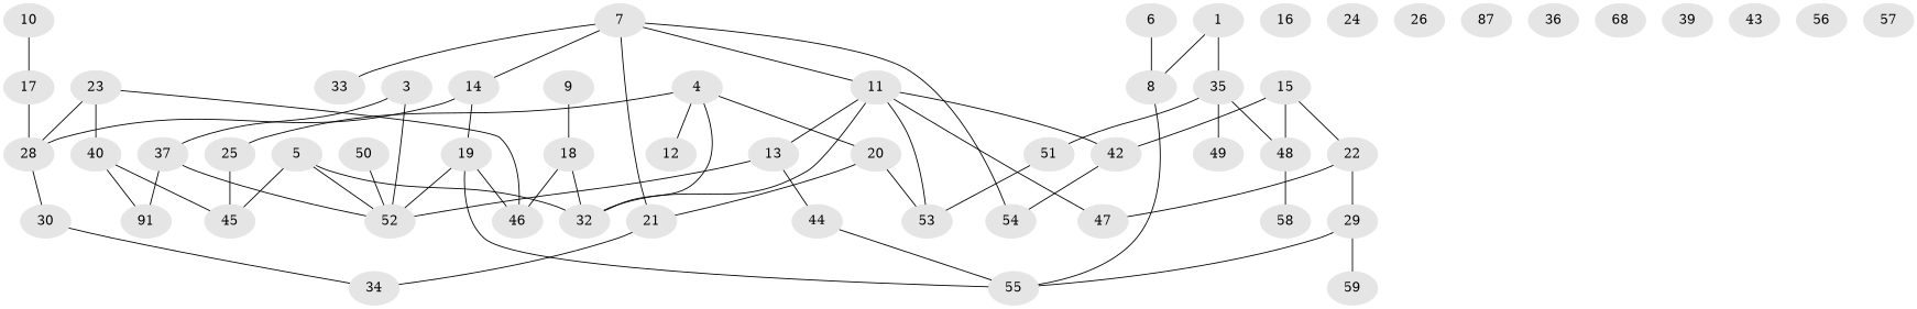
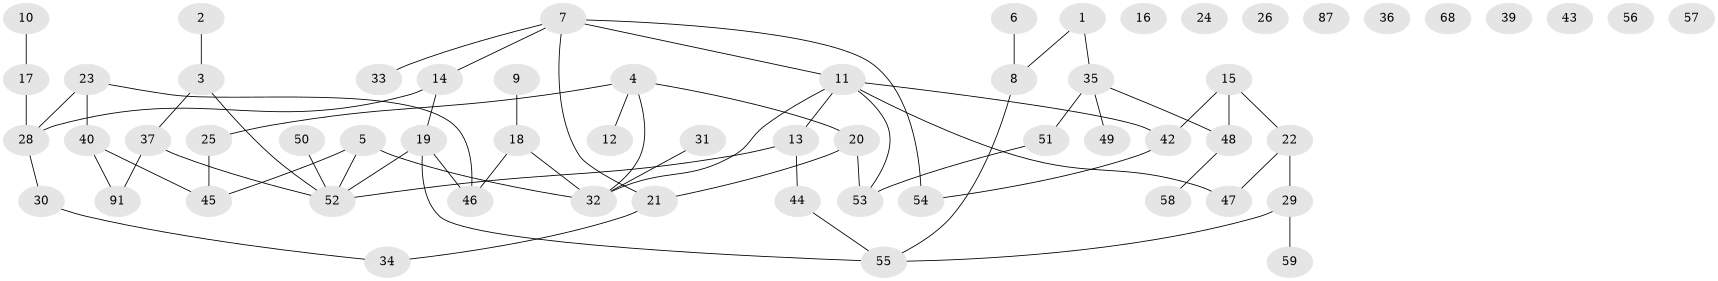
  graph {
    fontname="DejaVu Serif"
    node [color=gray90 fontname="DejaVu Serif" style=filled]
    edge [fontname="DejaVu Serif"]
    1
    8
    35
    55
    48
    49
    51
+   2
    3
    37
    52
    n12 [label=91]
    4
    12
    20
    25
    32
    21
    53
    45
    5
    6
    7
    11
    14
    33
    54
    13
    42
    47
    19
    28
    34
    9
    18
    46
    10
    17
    44
    30
    15
    22
    29
    58
    16
    59
    23
    40
    24
    26
    n51 [label=87]
+   31
    36
    n54 [label=68]
    39
    43
    50
    56
    57
    1 -- 8
    1 -- 35
    8 -- 55
    35 -- 48
    35 -- 49
    35 -- 51
    48 -- 58
    51 -- 53
+   2 -- 3
    3 -- 37
    3 -- 52
    37 -- 52
    37 -- n12
    4 -- 12
    4 -- 20
    4 -- 25
    4 -- 32
    20 -- 21
    20 -- 53
    25 -- 45
    21 -- 34
    5 -- 52
    5 -- 32
    5 -- 45
    6 -- 8
    7 -- 21
    7 -- 11
    7 -- 14
    7 -- 33
    7 -- 54
    11 -- 32
    11 -- 53
    11 -- 13
    11 -- 42
    11 -- 47
    14 -- 19
    14 -- 28
    13 -- 52
    13 -- 44
    42 -- 54
    19 -- 55
    19 -- 52
    19 -- 46
    28 -- 30
    9 -- 18
    18 -- 32
    18 -- 46
    10 -- 17
    17 -- 28
    44 -- 55
    30 -- 34
    15 -- 48
    15 -- 42
    15 -- 22
    22 -- 47
    22 -- 29
    29 -- 55
    29 -- 59
    23 -- 28
    23 -- 46
    23 -- 40
    40 -- n12
    40 -- 45
+   31 -- 32
    50 -- 52
  }
